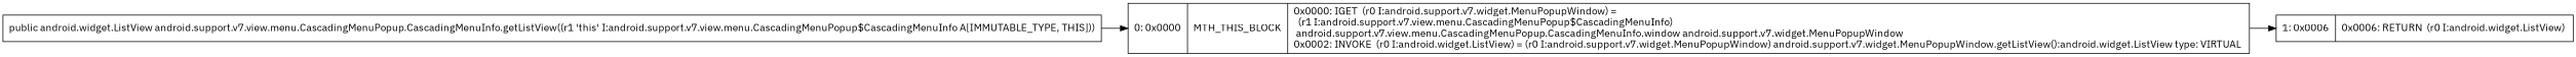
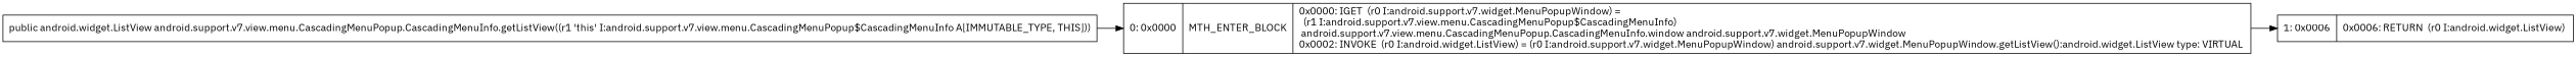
  digraph {
    rankdir=LR
    fontname="IBM Plex Sans"
    node [shape=record fontname="IBM Plex Sans"]
    edge [fontname="IBM Plex Sans"]
-   n1 [label="{0\:\ 0x0000|MTH_THIS_BLOCK\l|0x0000: IGET  (r0 I:android.support.v7.widget.MenuPopupWindow) = \l  (r1 I:android.support.v7.view.menu.CascadingMenuPopup$CascadingMenuInfo)\l android.support.v7.view.menu.CascadingMenuPopup.CascadingMenuInfo.window android.support.v7.widget.MenuPopupWindow \l0x0002: INVOKE  (r0 I:android.widget.ListView) = (r0 I:android.support.v7.widget.MenuPopupWindow) android.support.v7.widget.MenuPopupWindow.getListView():android.widget.ListView type: VIRTUAL \l}"]
+   n1 [label="{0\:\ 0x0000|MTH_ENTER_BLOCK\l|0x0000: IGET  (r0 I:android.support.v7.widget.MenuPopupWindow) = \l  (r1 I:android.support.v7.view.menu.CascadingMenuPopup$CascadingMenuInfo)\l android.support.v7.view.menu.CascadingMenuPopup.CascadingMenuInfo.window android.support.v7.widget.MenuPopupWindow \l0x0002: INVOKE  (r0 I:android.widget.ListView) = (r0 I:android.support.v7.widget.MenuPopupWindow) android.support.v7.widget.MenuPopupWindow.getListView():android.widget.ListView type: VIRTUAL \l}"]
    n2 [label="{1\:\ 0x0006|0x0006: RETURN  (r0 I:android.widget.ListView) \l}"]
    n3 [label="{public android.widget.ListView android.support.v7.view.menu.CascadingMenuPopup.CascadingMenuInfo.getListView((r1 'this' I:android.support.v7.view.menu.CascadingMenuPopup$CascadingMenuInfo A[IMMUTABLE_TYPE, THIS])) }"]
    n1 -> n2
    n3 -> n1
  }
